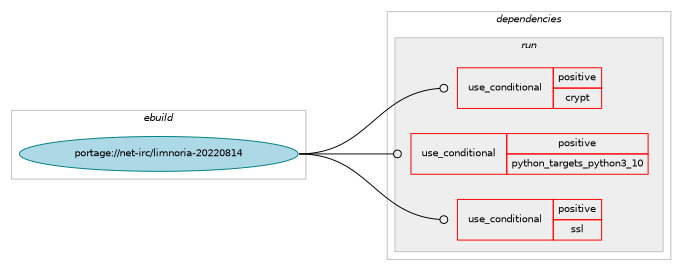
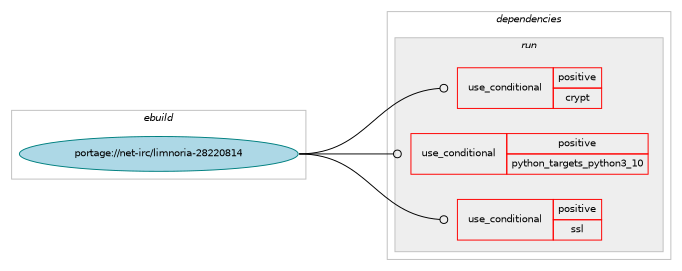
  digraph {
    compound=true
    concentrate=true
    fontname=Helvetica
    fontsize=10
    newrank=true
    rankdir=LR
    ranksep=1.5
    node [color=red fontname=Helvetica fontsize=10 shape=none]
    edge [arrowhead=odot headport=w style=solid tailport=e weight=20 color=black]
-   n1 [color=teal label="portage://net-irc/limnoria-20220814" width=4 style=filled fillcolor=lightblue shape=ellipse]
+   n1 [color=teal label="portage://net-irc/limnoria-28220814" width=4 style=filled fillcolor=lightblue shape=ellipse]
    n2 [label=<<TABLE BORDER="0" CELLBORDER="1" CELLSPACING="0" CELLPADDING="4"><TR><TD ROWSPAN="3" CELLPADDING="10">use_conditional</TD></TR><TR><TD>positive</TD></TR><TR><TD>crypt</TD></TR></TABLE>>]
    n3 [label=<<TABLE BORDER="0" CELLBORDER="1" CELLSPACING="0" CELLPADDING="4"><TR><TD ROWSPAN="3" CELLPADDING="10">use_conditional</TD></TR><TR><TD>positive</TD></TR><TR><TD>python_targets_python3_10</TD></TR></TABLE>>]
    n4 [label=<<TABLE BORDER="0" CELLBORDER="1" CELLSPACING="0" CELLPADDING="4"><TR><TD ROWSPAN="3" CELLPADDING="10">use_conditional</TD></TR><TR><TD>positive</TD></TR><TR><TD>ssl</TD></TR></TABLE>>]
    subgraph cluster_1 {
      color=gray
      label=<<i>ebuild</i>>
      rank=same
      n1
    }
    subgraph cluster_2 {
      color=gray
      label=<<i>dependencies</i>>
      subgraph cluster_3 {
        color=gray
        fillcolor="#eeeeee"
        label=<<i>compile</i>>
        style=filled
      }
      subgraph cluster_4 {
        color=gray
        fillcolor="#eeeeee"
        label=<<i>compile and run</i>>
        style=filled
      }
      subgraph cluster_5 {
        color=gray
        fillcolor="#eeeeee"
        label=<<i>run</i>>
        style=filled
        subgraph sub_6 {
          color=gray
          fillcolor="#eeeeee"
          label=<<i>run</i>>
          style=filled
          n2
        }
        subgraph sub_7 {
          color=gray
          fillcolor="#eeeeee"
          label=<<i>run</i>>
          style=filled
          n3
        }
        subgraph sub_8 {
          color=gray
          fillcolor="#eeeeee"
          label=<<i>run</i>>
          style=filled
          n4
        }
      }
    }
    subgraph cluster_9 {
      color=gray
      label=<<i>candidates</i>>
      rank=same
    }
    n1 -> n2
    n1 -> n3
    n1 -> n4
  }
